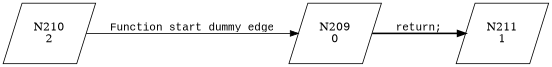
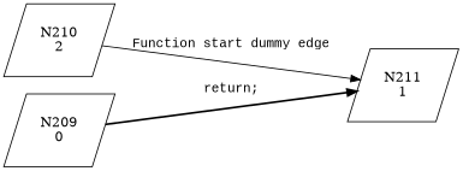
  digraph {
    rankdir=LR
    node [shape=parallelogram]
    edge [fontname="Courier New"]
    n1 [label="N210\n2"]
    n2 [label="N211\n1"]
    n3 [label="N209\n0"]
-   n1 -> n3 [label="Function start dummy edge" style=solid]
+   n1 -> n2 [label="Function start dummy edge" style=solid]
    n3 -> n2 [label="return;" style=bold]
  }
